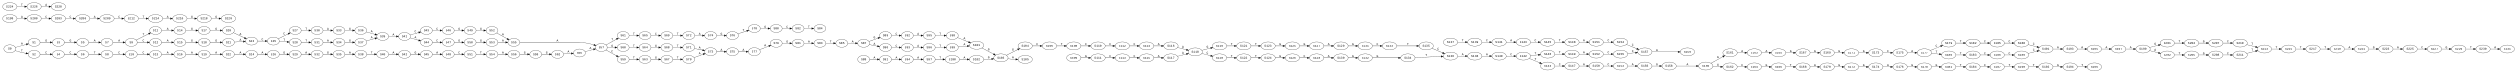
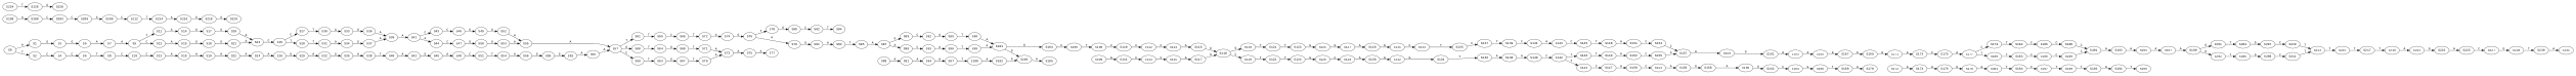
  strict digraph {
    fontname="Liberation Mono"
    rankdir=LR
    node [fontname="Liberation Mono"]
    edge [fontname="Liberation Mono"]
    S0
    S1
    S2
    S3
    S4
    S5
    S6
    S7
    S8
    S9
    S10
    S11
    S12
    S13
    S14
    S15
    S16
    S17
    S18
    S19
    S20
    S21
    S22
    S23
    S24
    S25
    S26
    S27
    S28
    S29
    S30
    S31
    S32
    S33
    S34
    S35
    S36
    S37
    S38
    S39
    S40
    S41
    S42
    S43
    S44
    S45
    S46
    S47
    S48
    S49
    S50
    S51
    S52
    S53
    S54
    S55
    S56
    S57
    S58
    S59
    S60
    S61
    S62
    S63
    S64
    S65
    S66
    S67
    S68
    S69
    S70
    S71
    S72
    S73
    S74
    S75
    S76
    S77
    S78
    S79
    S80
    S81
    S82
    S83
    S84
    S85
    S87
    S89
    S90
    S88
    S91
    S92
    S93
    S94
    S95
    S96
    S97
    S98
    S99
    S100
    S101
    S102
    S103
    S104
    S105
    S106
    S108
    S110
    n109 [label=S409]
    S111
    S112
    S113
    S114
    S115
    S116
    S117
    S118
    S119
    S120
    S121
    S122
    S123
    S124
    S125
    S126
    S127
    S128
    S129
    S130
    S131
    S132
    S133
    S134
    S135
    S136
    S137
    S138
    S139
    S140
    S141
    S142
    S143
    S144
    S146
    S145
    S147
    S148
    S149
    S150
    S151
    S152
    S153
    S154
    S155
    S156
    S157
    S158
    S159
    S160
    S161
    S162
    S163
    S164
    S165
    S166
    S167
    S168
    S169
    S170
    S171
    S172
    S173
    S174
    S175
    S176
    S177
    S178
    S179
    S180
    n180 [label=S381]
    S182
    S183
    S184
    S185
    S186
    S187
    S188
    S189
    S190
    n190 [label=S491]
    S192
    S193
    S194
    S195
    S196
    S197
    S199
    S198
    S200
    S201
    S202
    S203
    S204
    S205
    S206
    S207
    S208
    S209
    S210
    S211
    S212
    S213
    S214
    S215
    S216
    S217
    S218
    S219
    S220
    S221
    S223
    S225
    S224
    S226
    S227
    S228
    S229
    S230
    S231
    S0 -> S1 [label=A]
    S0 -> S2 [label=T]
    S1 -> S3 [label=G]
    S2 -> S4 [label=C]
    S3 -> S5 [label=G]
    S4 -> S6 [label=C]
    S5 -> S7 [label=A]
    S6 -> S8 [label=T]
    S7 -> S9 [label=A]
    S8 -> S10 [label=C]
    S9 -> S11 [label=T]
    S9 -> S12 [label=C]
    S10 -> S13 [label=C]
    S11 -> S14 [label=A]
    S12 -> S15 [label=A]
    S13 -> S16 [label=A]
    S14 -> S17 [label=G]
    S15 -> S18 [label=G]
    S16 -> S19 [label=A]
    S17 -> S20 [label=G]
    S18 -> S21 [label=G]
    S19 -> S22 [label=A]
    S20 -> S23 [label=A]
    S21 -> S23 [label=A]
    S22 -> S24 [label=A]
    S23 -> S25 [label=C]
    S24 -> S26 [label=A]
    S25 -> S27 [label=C]
    S25 -> S28 [label=T]
    S26 -> S29 [label=G]
    S27 -> S30 [label=T]
    S28 -> S31 [label=T]
    S29 -> S32 [label=A]
    S30 -> S33 [label=A]
    S31 -> S34 [label=A]
    S32 -> S35 [label=G]
    S33 -> S36 [label=G]
    S34 -> S37 [label=G]
    S35 -> S38 [label=A]
    S36 -> S39 [label=A]
    S37 -> S39 [label=A]
    S38 -> S40 [label=T]
    S39 -> S41 [label=A]
    S40 -> S42 [label=A]
    S41 -> S43 [label=C]
    S41 -> S44 [label=A]
    S42 -> S45 [label=G]
    S43 -> S46 [label=C]
    S44 -> S47 [label=C]
    S45 -> S48 [label=A]
    S46 -> S49 [label=G]
    S47 -> S50 [label=G]
    S48 -> S51 [label=C]
    S49 -> S52 [label=G]
    S50 -> S53 [label=G]
    S51 -> S54 [label=T]
    S52 -> S55 [label=A]
    S53 -> S55 [label=A]
    S54 -> S56 [label=A]
    S55 -> S57 [label=A]
    S56 -> S58 [label=G]
    S57 -> S59 [label=C]
    S57 -> S60 [label=G]
    S57 -> S61 [label=T]
    S58 -> S62 [label=G]
    S59 -> S63 [label=T]
    S60 -> S64 [label=T]
    S61 -> S65 [label=T]
    S62 -> S66 [label=A]
    S63 -> S67 [label=G]
    S64 -> S68 [label=G]
    S65 -> S69 [label=C]
    S66 -> S57 [label=A]
    S67 -> S70 [label=T]
    S68 -> S71 [label=T]
    S69 -> S72 [label=T]
    S70 -> S73 [label=A]
    S71 -> S73 [label=A]
    S72 -> S74 [label=A]
    S73 -> S75 [label=A]
    S74 -> S76 [label=G]
    S75 -> S77 [label=A]
    S76 -> S78 [label=T]
-   S77 -> S79 [label=A]
+   S76 -> S79 [label=A]
    S78 -> S80 [label=G]
    S79 -> S81 [label=G]
    S80 -> S82 [label=C]
    S81 -> S83 [label=A]
    S82 -> S84 [label=T]
    S83 -> S85 [label=T]
    S85 -> S87 [label=A]
    S87 -> S89 [label=G]
    S87 -> S90 [label=A]
    S89 -> S92 [label=C]
    S90 -> S93 [label=C]
    S88 -> S91 [label=A]
    S91 -> S94 [label=A]
    S92 -> S95 [label=A]
    S93 -> S96 [label=A]
    S94 -> S97 [label=A]
    S95 -> S98 [label=T]
    S96 -> S99 [label=T]
    S97 -> S100 [label=T]
    S98 -> S101 [label=A]
    S99 -> S101 [label=A]
    S100 -> S102 [label=A]
    S101 -> S103 [label=G]
    S102 -> S103 [label=G]
-   S103 -> S104 [label=G]
+   S101 -> S104 [label=G]
    S103 -> S105 [label=A]
    S104 -> S106 [label=C]
    S106 -> S108 [label=T]
    S108 -> S110 [label=C]
    S110 -> S112 [label=C]
    n109 -> S111 [label=G]
    S111 -> S113 [label=C]
    S112 -> S114 [label=C]
    S113 -> S115 [label=C]
    S114 -> S116 [label=A]
    S115 -> S117 [label=A]
    S116 -> S118 [label=A]
    S117 -> S118 [label=A]
    S118 -> S119 [label=G]
    S118 -> S120 [label=C]
    S119 -> S121 [label=T]
    S120 -> S122 [label=T]
    S121 -> S123 [label=T]
    S122 -> S124 [label=T]
    S123 -> S125 [label=G]
    S124 -> S126 [label=G]
    S125 -> S127 [label=G]
    S126 -> S128 [label=C]
    S127 -> S129 [label=A]
    S128 -> S130 [label=A]
    S129 -> S131 [label=G]
    S130 -> S132 [label=G]
    S131 -> S133 [label=C]
    S132 -> S134 [label=G]
    S133 -> S135 [label=T]
    S134 -> S136 [label=T]
-   S135 -> S136 [label=C]
+   S135 -> S137 [label=C]
    S136 -> S138 [label=A]
    S137 -> S139 [label=T]
    S138 -> S140 [label=A]
    S139 -> S141 [label=C]
    S140 -> S142 [label=C]
    S141 -> S143 [label=A]
    S142 -> S144 [label=T]
    S142 -> S146 [label=T]
    S143 -> S145 [label=C]
    S144 -> S147 [label=C]
    S146 -> S149 [label=T]
    S145 -> S148 [label=T]
    S147 -> S150 [label=A]
    S148 -> S151 [label=A]
    S149 -> S152 [label=A]
    S150 -> S153 [label=C]
    S151 -> S154 [label=C]
    S152 -> S155 [label=C]
    S153 -> S156 [label=A]
    S154 -> S157 [label=C]
    S155 -> S157 [label=C]
    S156 -> S158 [label=G]
    S157 -> S159 [label=A]
    S158 -> S160 [label=A]
-   S160 -> S161 [label=G]
+   S159 -> S161 [label=G]
    S160 -> S162 [label=G]
    S161 -> S163 [label=A]
    S162 -> S164 [label=C]
    S163 -> S165 [label=A]
    S164 -> S166 [label=G]
    S165 -> S167 [label=G]
    S166 -> S168 [label=T]
    S167 -> S169 [label=G]
    S168 -> S170 [label=A]
    S169 -> S171 [label=G]
-   S170 -> S172 [label=G]
    S171 -> S173 [label=G]
    S172 -> S174 [label=G]
    S173 -> S175 [label=C]
    S174 -> S176 [label=A]
    S175 -> S177 [label=A]
    S176 -> S178 [label=G]
    S177 -> S179 [label=C]
    S177 -> S180 [label=T]
    S178 -> n180 [label=G]
    S179 -> S182 [label=T]
    S180 -> S183 [label=T]
    n180 -> S184 [label=T]
    S182 -> S185 [label=C]
    S183 -> S186 [label=C]
    S184 -> S187 [label=C]
    S185 -> S188 [label=C]
    S186 -> S189 [label=C]
    S187 -> S190 [label=T]
    S188 -> n190 [label=C]
    S189 -> n190 [label=C]
    S190 -> S192 [label=T]
    n190 -> S193 [label=A]
    S192 -> S194 [label=G]
    S193 -> S195 [label=A]
    S194 -> S196 [label=T]
    S195 -> S197 [label=A]
    S197 -> S199 [label=A]
    S199 -> S201 [label=G]
    S199 -> S202 [label=A]
    S198 -> S200 [label=A]
    S200 -> S203 [label=C]
    S201 -> S204 [label=T]
    S202 -> S205 [label=T]
    S203 -> S206 [label=C]
    S204 -> S207 [label=G]
    S205 -> S208 [label=G]
    S206 -> S209 [label=A]
    S207 -> S210 [label=C]
    S208 -> S211 [label=C]
    S209 -> S212 [label=C]
    S210 -> S213 [label=T]
    S211 -> S213 [label=T]
    S212 -> S214 [label=T]
    S213 -> S215 [label=T]
    S214 -> S216 [label=A]
    S215 -> S217 [label=T]
    S216 -> S218 [label=G]
    S217 -> S219 [label=T]
    S218 -> S220 [label=G]
    S219 -> S221 [label=A]
    S221 -> S223 [label=G]
    S223 -> S225 [label=A]
    S225 -> S227 [label=C]
    S224 -> S226 [label=T]
    S226 -> S228 [label=A]
    S227 -> S229 [label=G]
    S229 -> S230 [label=T]
    S230 -> S231 [label=A]
  }
